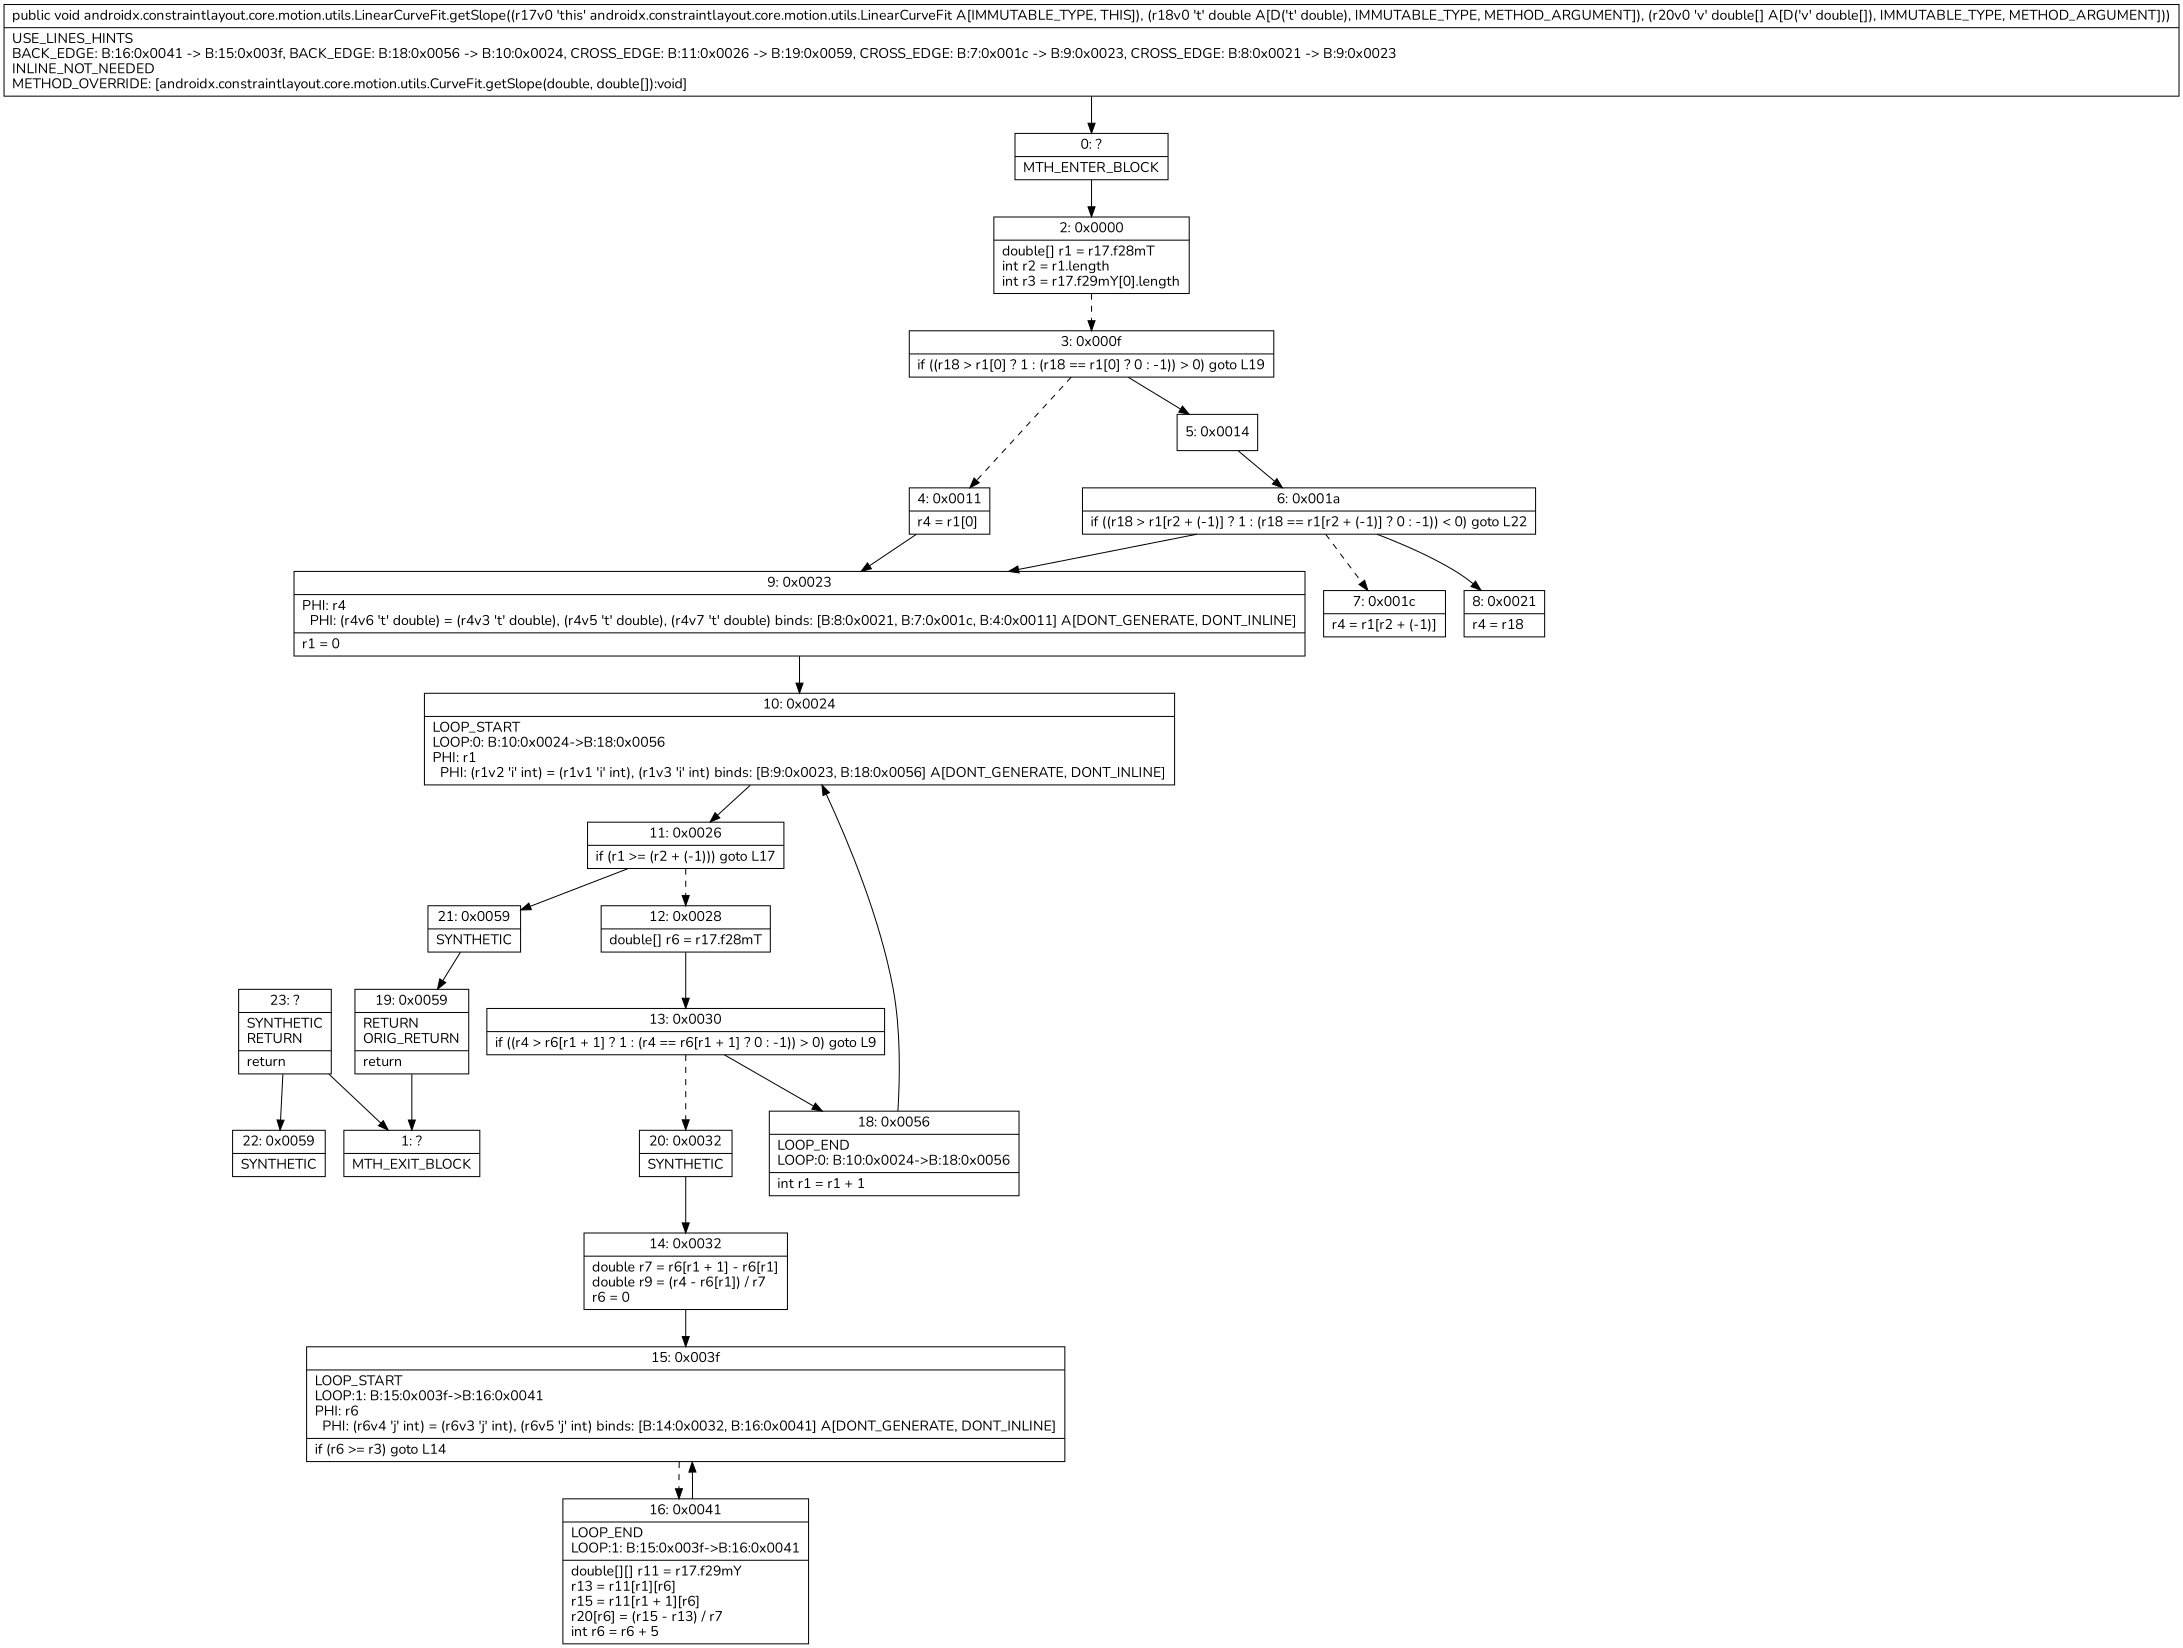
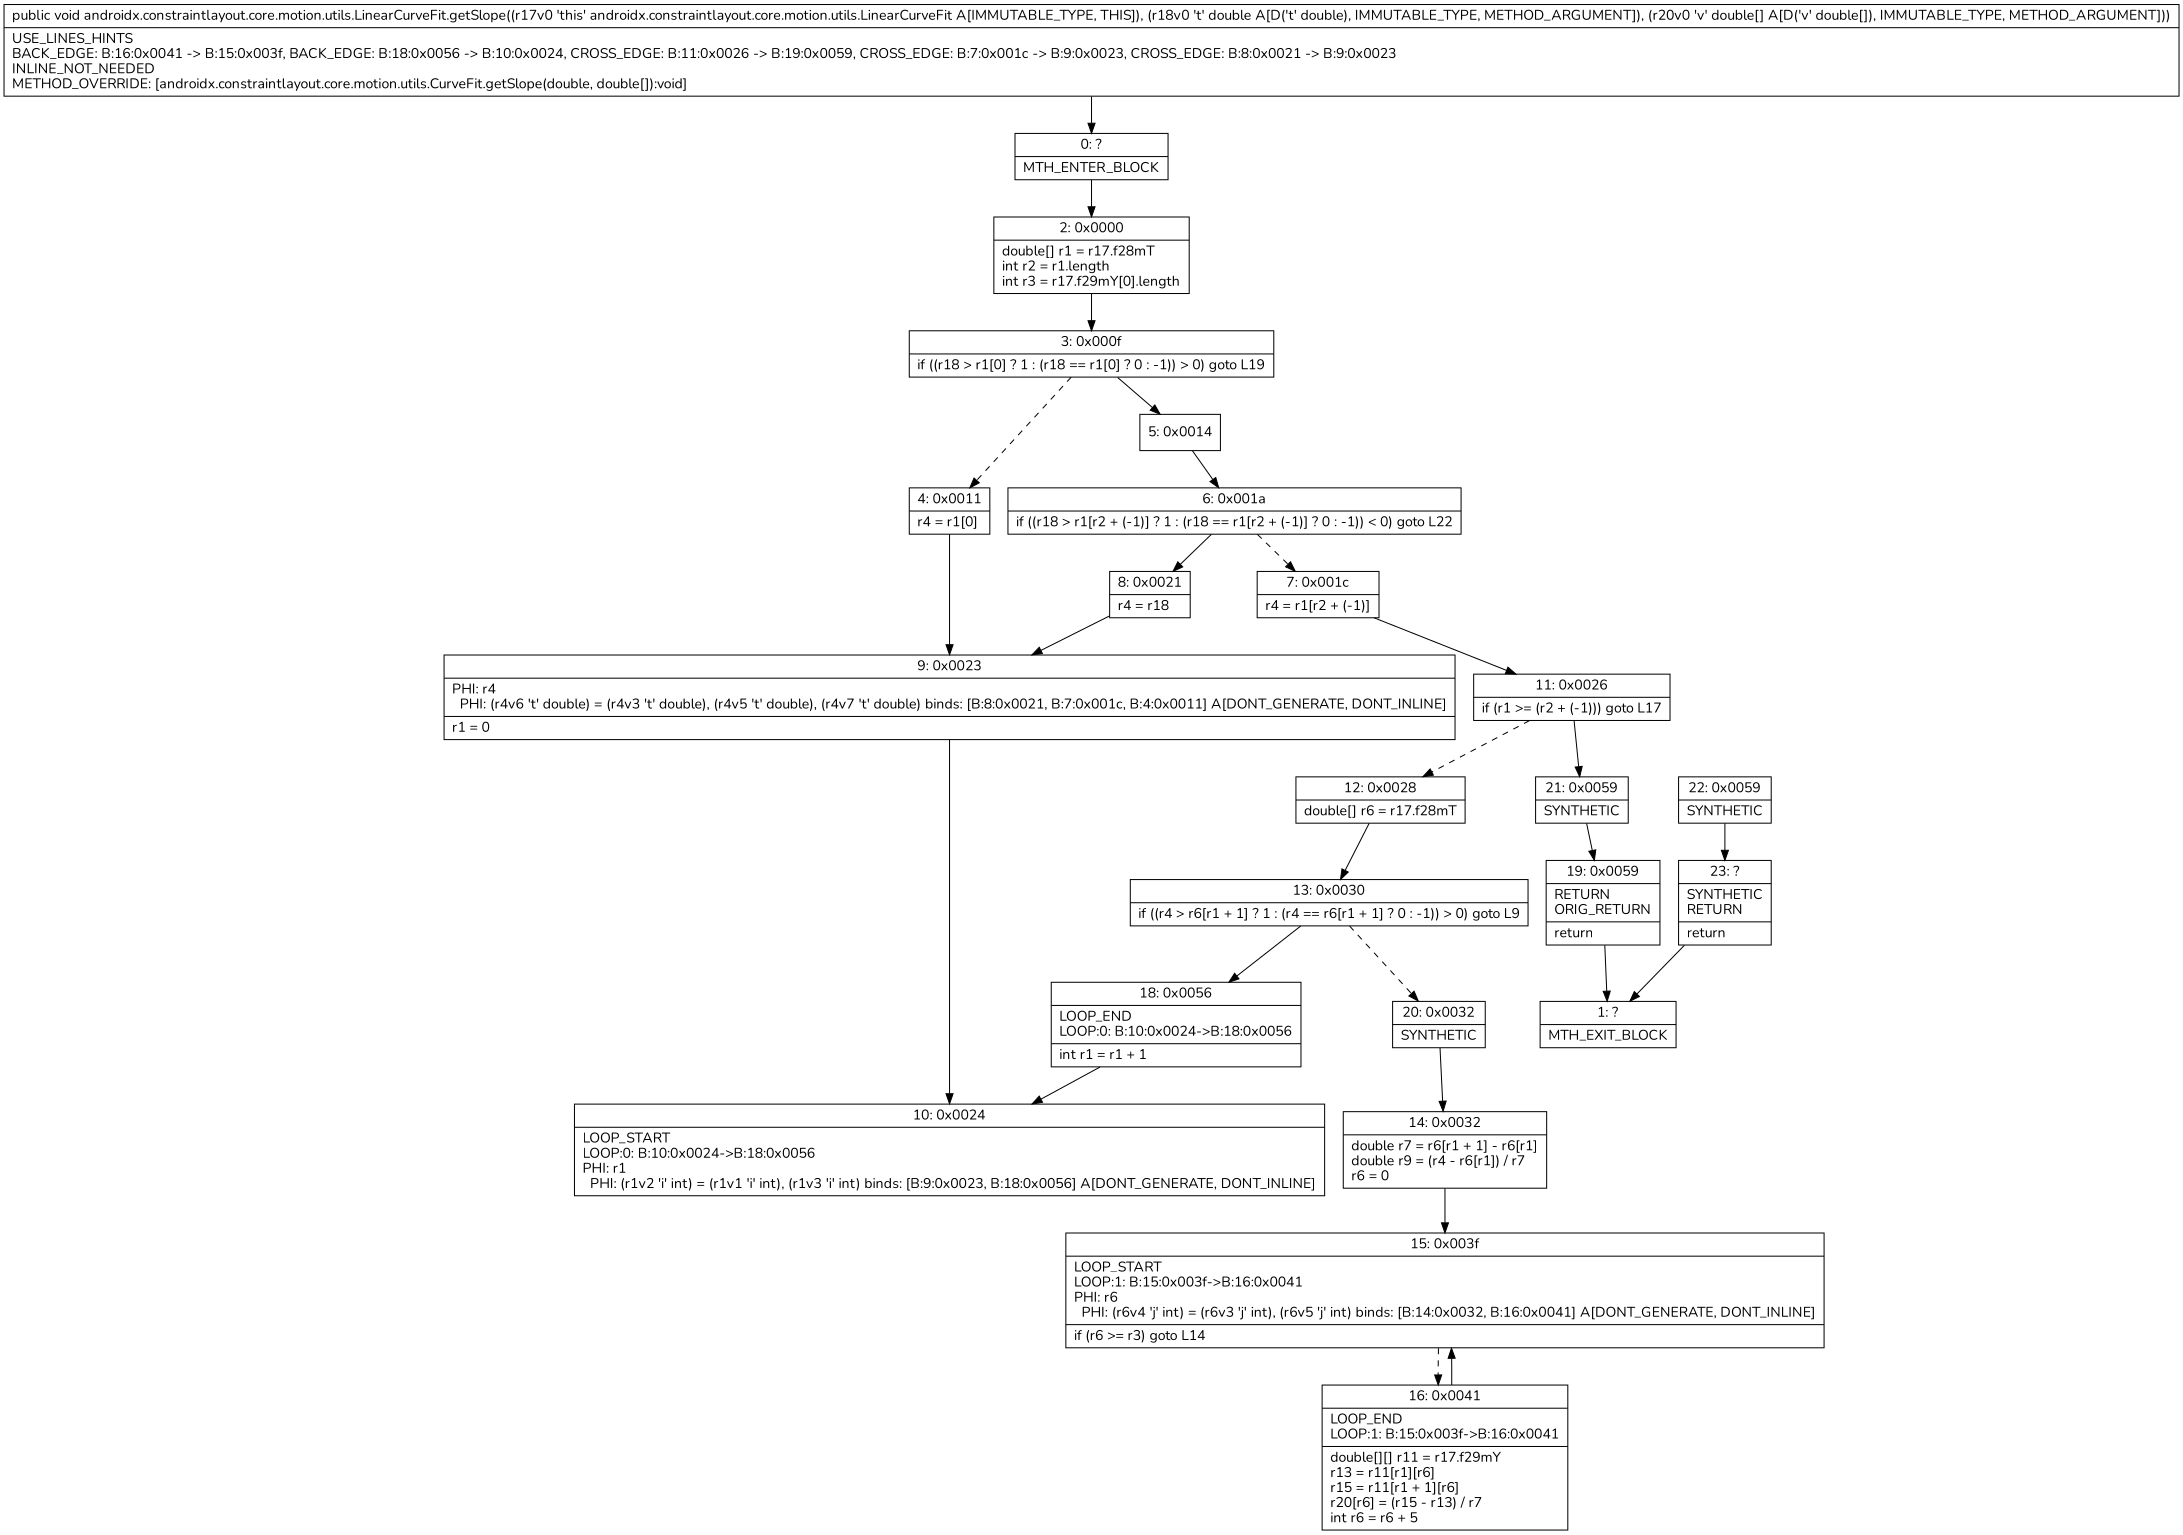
  digraph {
    fontname=Nunito
    node [fontname=Nunito shape=record]
    edge [fontname=Nunito]
    n1 [label="{0\:\ ?|MTH_ENTER_BLOCK\l}"]
    n2 [label="{2\:\ 0x0000|double[] r1 = r17.f28mT\lint r2 = r1.length\lint r3 = r17.f29mY[0].length\l}"]
    n3 [label="{3\:\ 0x000f|if ((r18 \> r1[0] ? 1 : (r18 == r1[0] ? 0 : \-1)) \> 0) goto L19\l}"]
    n4 [label="{4\:\ 0x0011|r4 = r1[0]\l}"]
    n5 [label="{5\:\ 0x0014}"]
    n6 [label="{9\:\ 0x0023|PHI: r4 \l  PHI: (r4v6 't' double) = (r4v3 't' double), (r4v5 't' double), (r4v7 't' double) binds: [B:8:0x0021, B:7:0x001c, B:4:0x0011] A[DONT_GENERATE, DONT_INLINE]\l|r1 = 0\l}"]
    n7 [label="{6\:\ 0x001a|if ((r18 \> r1[r2 + (\-1)] ? 1 : (r18 == r1[r2 + (\-1)] ? 0 : \-1)) \< 0) goto L22\l}"]
    n8 [label="{10\:\ 0x0024|LOOP_START\lLOOP:0: B:10:0x0024\-\>B:18:0x0056\lPHI: r1 \l  PHI: (r1v2 'i' int) = (r1v1 'i' int), (r1v3 'i' int) binds: [B:9:0x0023, B:18:0x0056] A[DONT_GENERATE, DONT_INLINE]\l}"]
    n9 [label="{11\:\ 0x0026|if (r1 \>= (r2 + (\-1))) goto L17\l}"]
    n10 [label="{12\:\ 0x0028|double[] r6 = r17.f28mT\l}"]
    n11 [label="{21\:\ 0x0059|SYNTHETIC\l}"]
    n12 [label="{13\:\ 0x0030|if ((r4 \> r6[r1 + 1] ? 1 : (r4 == r6[r1 + 1] ? 0 : \-1)) \> 0) goto L9\l}"]
    n13 [label="{19\:\ 0x0059|RETURN\lORIG_RETURN\l|return\l}"]
    n14 [label="{18\:\ 0x0056|LOOP_END\lLOOP:0: B:10:0x0024\-\>B:18:0x0056\l|int r1 = r1 + 1\l}"]
    n15 [label="{20\:\ 0x0032|SYNTHETIC\l}"]
    n16 [label="{14\:\ 0x0032|double r7 = r6[r1 + 1] \- r6[r1]\ldouble r9 = (r4 \- r6[r1]) \/ r7\lr6 = 0\l}"]
    n17 [label="{15\:\ 0x003f|LOOP_START\lLOOP:1: B:15:0x003f\-\>B:16:0x0041\lPHI: r6 \l  PHI: (r6v4 'j' int) = (r6v3 'j' int), (r6v5 'j' int) binds: [B:14:0x0032, B:16:0x0041] A[DONT_GENERATE, DONT_INLINE]\l|if (r6 \>= r3) goto L14\l}"]
    n18 [label="{16\:\ 0x0041|LOOP_END\lLOOP:1: B:15:0x003f\-\>B:16:0x0041\l|double[][] r11 = r17.f29mY\lr13 = r11[r1][r6]\lr15 = r11[r1 + 1][r6]\lr20[r6] = (r15 \- r13) \/ r7\lint r6 = r6 + 5\l}"]
    n19 [label="{22\:\ 0x0059|SYNTHETIC\l}"]
    n20 [label="{23\:\ ?|SYNTHETIC\lRETURN\l|return\l}"]
    n21 [label="{1\:\ ?|MTH_EXIT_BLOCK\l}"]
    n22 [label="{7\:\ 0x001c|r4 = r1[r2 + (\-1)]\l}"]
    n23 [label="{8\:\ 0x0021|r4 = r18\l}"]
    n24 [label="{public void androidx.constraintlayout.core.motion.utils.LinearCurveFit.getSlope((r17v0 'this' androidx.constraintlayout.core.motion.utils.LinearCurveFit A[IMMUTABLE_TYPE, THIS]), (r18v0 't' double A[D('t' double), IMMUTABLE_TYPE, METHOD_ARGUMENT]), (r20v0 'v' double[] A[D('v' double[]), IMMUTABLE_TYPE, METHOD_ARGUMENT]))  | USE_LINES_HINTS\lBACK_EDGE: B:16:0x0041 \-\> B:15:0x003f, BACK_EDGE: B:18:0x0056 \-\> B:10:0x0024, CROSS_EDGE: B:11:0x0026 \-\> B:19:0x0059, CROSS_EDGE: B:7:0x001c \-\> B:9:0x0023, CROSS_EDGE: B:8:0x0021 \-\> B:9:0x0023\lINLINE_NOT_NEEDED\lMETHOD_OVERRIDE: [androidx.constraintlayout.core.motion.utils.CurveFit.getSlope(double, double[]):void]\l}"]
    n1 -> n2
-   n2 -> n3 [style=dashed]
+   n2 -> n3
    n3 -> n4 [style=dashed]
    n3 -> n5
    n4 -> n6
    n5 -> n7
    n6 -> n8
    n7 -> n22 [style=dashed]
    n7 -> n23
-   n8 -> n9
+   n22 -> n9
    n9 -> n10 [style=dashed]
    n9 -> n11
    n10 -> n12
    n11 -> n13
    n12 -> n14
    n12 -> n15 [style=dashed]
    n13 -> n21
    n14 -> n8
    n15 -> n16
    n16 -> n17
    n17 -> n18 [style=dashed]
    n18 -> n17
-   n20 -> n19
+   n19 -> n20
    n20 -> n21
-   n7 -> n6
+   n23 -> n6
    n24 -> n1
  }
